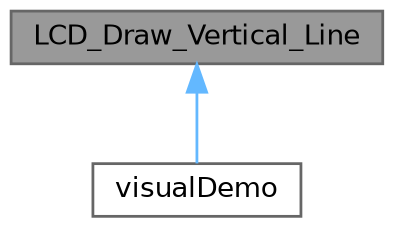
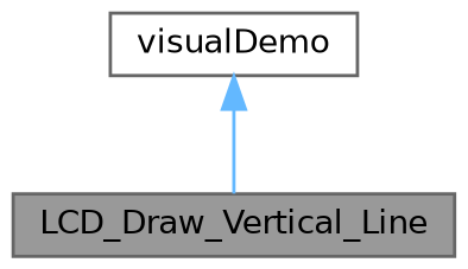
  digraph {
    rankdir=TB
    node [fontname=Helvetica fontsize=10 shape=box style=filled]
    n1 [color=gray40 fillcolor=grey60 fontcolor=black height=0.2 label=LCD_Draw_Vertical_Line width=0.4]
    n2 [color=grey40 fillcolor=white height=0.2 label=visualDemo width=0.4]
-   n1 -> n2 [color=steelblue1 dir=back fontname=Helvetica fontsize=10 labelfontname=Helvetica labelfontsize=10 style=solid]
+   n2 -> n1 [color=steelblue1 dir=back fontname=Helvetica fontsize=10 labelfontname=Helvetica labelfontsize=10 style=solid]
  }
